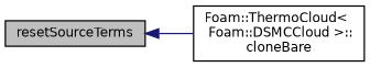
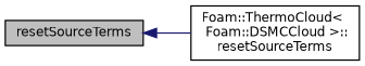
  digraph {
    rankdir=LR
    node [color=black fontname=Helvetica fontsize=10 shape=record]
    n1 [fillcolor=grey75 fontcolor=black height=0.2 label=resetSourceTerms style=filled width=0.4]
-   n2 [height=0.2 label="Foam::ThermoCloud\<\l Foam::DSMCCloud \>::\lcloneBare" width=0.4]
+   n2 [height=0.2 label="Foam::ThermoCloud\<\l Foam::DSMCCloud \>::\lresetSourceTerms" width=0.4]
    n1 -> n2 [color=midnightblue dir=back fontname=Helvetica fontsize=10 labelfontname=Helvetica labelfontsize=10 style=solid]
  }
